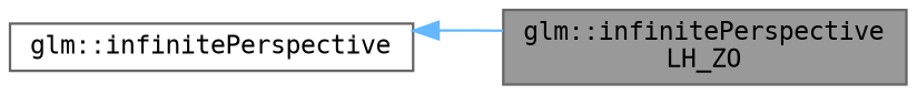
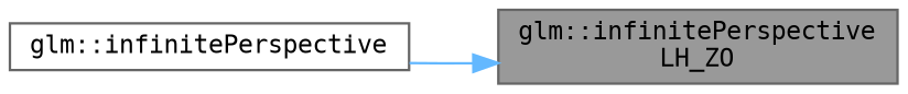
  digraph {
    rankdir=RL
    node [fontname=Terminal fontsize=10 shape=box style=filled]
    n1 [color=gray40 fillcolor=grey60 fontcolor=black height=0.2 label="glm::infinitePerspective\lLH_ZO" width=0.4]
    n2 [color=grey40 fillcolor=white height=0.2 label="glm::infinitePerspective" width=0.4]
-   n2 -> n1 [color=steelblue1 dir=back fontname=Terminal fontsize=10 labelfontname=Helvetica labelfontsize=10 style=solid]
+   n1 -> n2 [color=steelblue1 dir=back fontname=Terminal fontsize=10 labelfontname=Helvetica labelfontsize=10 style=solid]
  }
